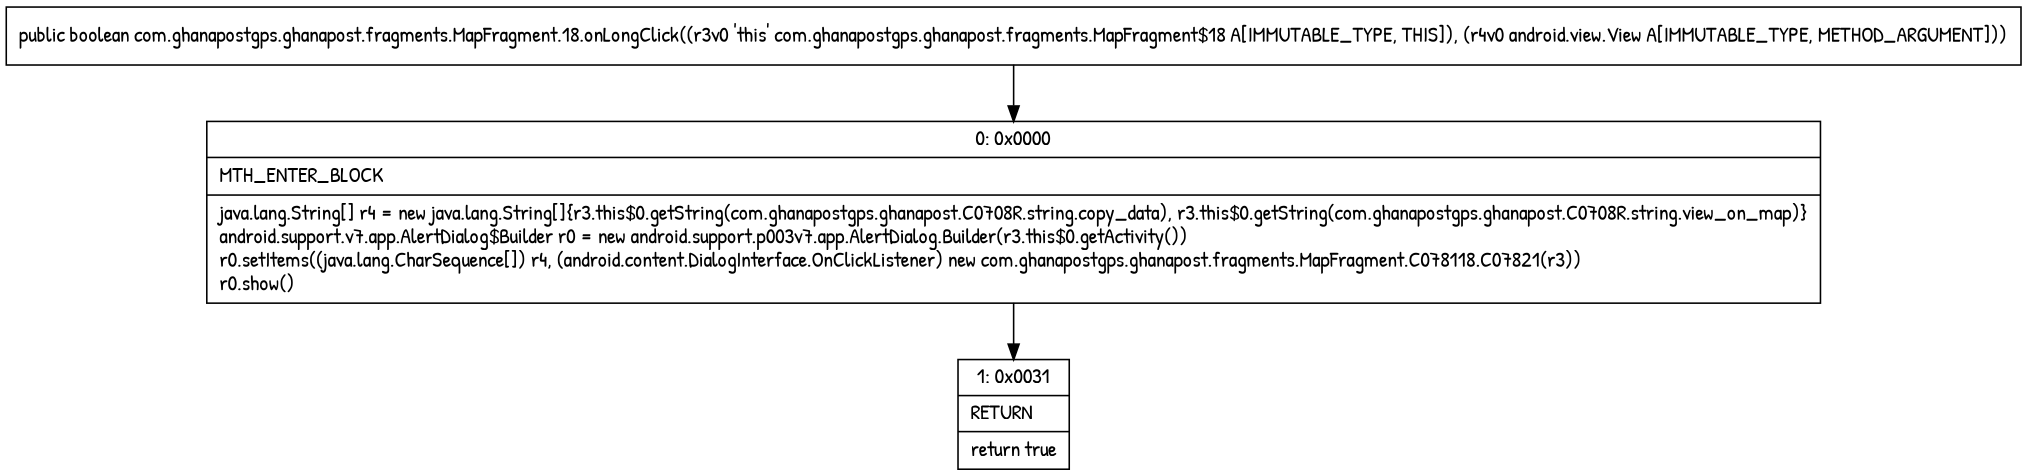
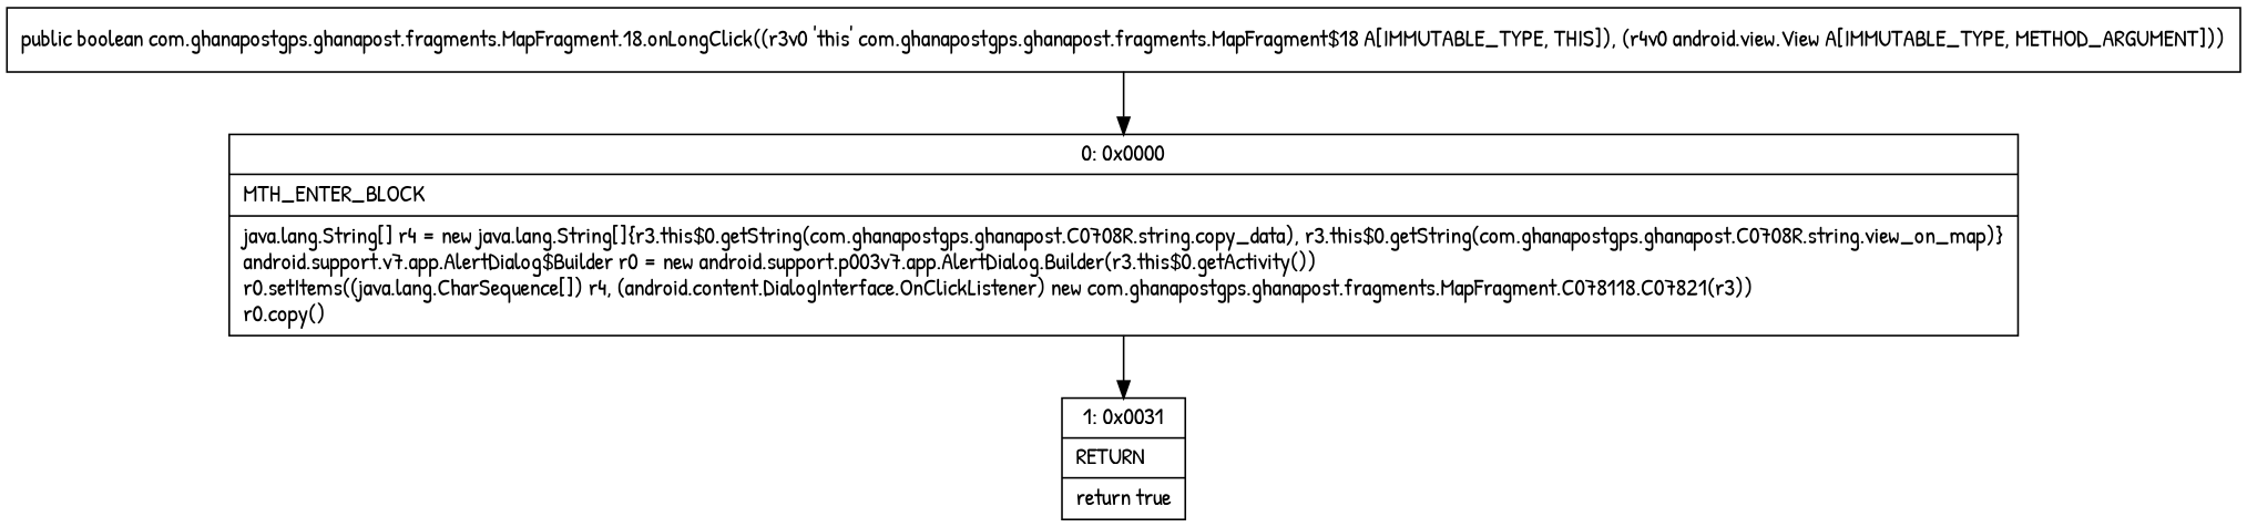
  digraph {
    fontname="Patrick Hand"
    node [shape=record fontname="Patrick Hand"]
    edge [fontname="Patrick Hand"]
-   n1 [label="{0\:\ 0x0000|MTH_ENTER_BLOCK\l|java.lang.String[] r4 = new java.lang.String[]\{r3.this$0.getString(com.ghanapostgps.ghanapost.C0708R.string.copy_data), r3.this$0.getString(com.ghanapostgps.ghanapost.C0708R.string.view_on_map)\}\landroid.support.v7.app.AlertDialog$Builder r0 = new android.support.p003v7.app.AlertDialog.Builder(r3.this$0.getActivity())\lr0.setItems((java.lang.CharSequence[]) r4, (android.content.DialogInterface.OnClickListener) new com.ghanapostgps.ghanapost.fragments.MapFragment.C078118.C07821(r3))\lr0.show()\l}"]
+   n1 [label="{0\:\ 0x0000|MTH_ENTER_BLOCK\l|java.lang.String[] r4 = new java.lang.String[]\{r3.this$0.getString(com.ghanapostgps.ghanapost.C0708R.string.copy_data), r3.this$0.getString(com.ghanapostgps.ghanapost.C0708R.string.view_on_map)\}\landroid.support.v7.app.AlertDialog$Builder r0 = new android.support.p003v7.app.AlertDialog.Builder(r3.this$0.getActivity())\lr0.setItems((java.lang.CharSequence[]) r4, (android.content.DialogInterface.OnClickListener) new com.ghanapostgps.ghanapost.fragments.MapFragment.C078118.C07821(r3))\lr0.copy()\l}"]
    n2 [label="{1\:\ 0x0031|RETURN\l|return true\l}"]
    n3 [label="{public boolean com.ghanapostgps.ghanapost.fragments.MapFragment.18.onLongClick((r3v0 'this' com.ghanapostgps.ghanapost.fragments.MapFragment$18 A[IMMUTABLE_TYPE, THIS]), (r4v0 android.view.View A[IMMUTABLE_TYPE, METHOD_ARGUMENT])) }"]
    n1 -> n2
    n3 -> n1
  }
